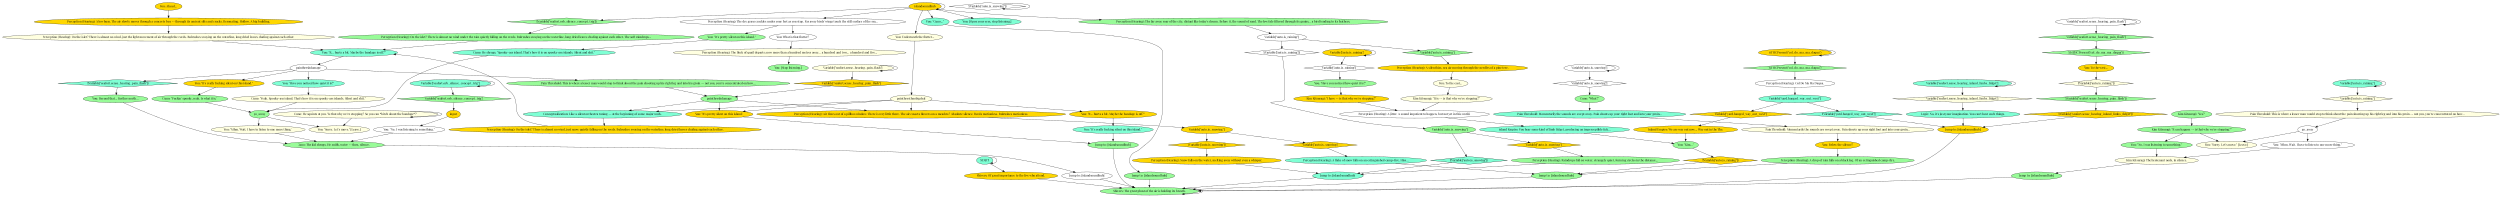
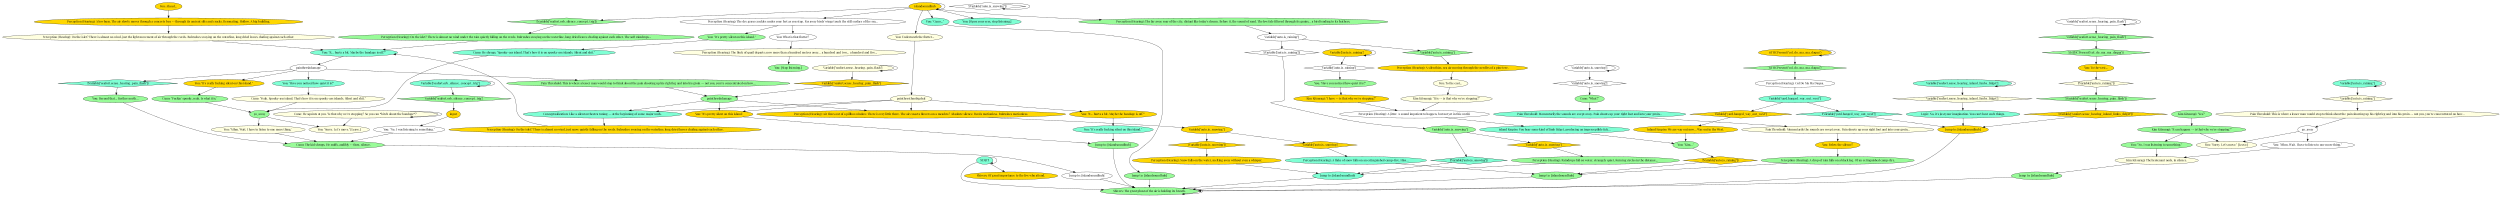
  digraph {
    fontname="Playfair Display"
    node [fillcolor=palegreen fontname="Playfair Display" style=filled]
    edge [fontname="Playfair Display"]
    n1 [fillcolor=aquamarine label=START]
    n2 [fillcolor=gold label="Shivers: Of great importance to the few who attend."]
    n3 [fillcolor=gold label=input]
    n4 [fillcolor=white label="You: \"No, I was listening to something.\""]
-   n5 [label="Cuno: The kid shrugs. He sniffs, water -- then, silence."]
+   n5 [label="Cuno: The kid shrugs. He sniffs, audibly -- then, silence."]
    n6 [label="Shivers: The great ghost of the air is holding its breath."]
    n7 [fillcolor=lightyellow label="You: To the east..."]
    n8 [fillcolor=lightyellow label="Kim Kitsuragi: \"It is -- is that why we're stopping?\""]
    n9 [fillcolor=white label="Perception (Hearing): A jitter. A sound impatient to happen, but not yet in this world."]
    n10 [label="Jump to: [islandsoundhub]"]
    n11 [label="Cuno: \"What?\""]
    n12 [fillcolor=aquamarine label="Pain Threshold: Momentarily the sounds are swept away. Pain shoots up your right foot and into your groin..."]
    n13 [fillcolor=lightyellow label="Pain Threshold: Momentarily the sounds are swept away. Pain shoots up your right foot and into your groin..."]
    n14 [fillcolor=gold label="Perception (Hearing): On the islet? There is almost no wind, just snow quietly falling on the reeds. Bulrushes swaying on the waterline, long dried leaves chafing against each other."]
    n15 [fillcolor=aquamarine label="You: \"It... hurts a bit. Maybe the bandage is off?\""]
    n16 [fillcolor=white label=painthreshdamage]
    n17 [fillcolor=aquamarine label="Variable[\"seafort.orb_silence_concept_trig\"]"]
    n18 [label="Variable[\"seafort.orb_silence_concept_trig\"]" shape=diamond]
    n19 [label="!(Variable[\"seafort.orb_silence_concept_trig\"])" shape=diamond]
    n20 [label="Perception (Hearing): On the islet? There is almost no wind under the rain quietly falling on the reeds. Bulrushes swaying on the waterline, long dried leaves chafing against each other. The soft raindrops..."]
    n21 [fillcolor=gold label="You: Ahead..."]
    n22 [fillcolor=gold label="Perception (Hearing): A low hum. The air slowly moves through a concrete box -- through its ancient slits and cracks. Resonating. Hollow. A big building."]
    n23 [fillcolor=lightyellow label="Perception (Hearing): On the islet? There is almost no wind, just the light movement of air through the reeds. Bulrushes swaying on the waterline, long dried leaves chafing against each other."]
    n24 [fillcolor=gold label="Perception (Hearing): Air flows out of a pillbox window. There is very little there. The air cossets flowers on a meadow? Absolute silence. Reeds motionless. Bulrushes motionless."]
    n25 [fillcolor=gold label="Variable[\"auto.is_snowing\"]"]
    n26 [fillcolor=gold label="Variable[\"auto.is_snowing\"]" shape=diamond]
    n27 [fillcolor=gold label="!(Variable[\"auto.is_snowing\"])" shape=diamond]
    n28 [label="You: \"Have you noticed how quiet it is?\""]
    n29 [fillcolor=gold label="Kim Kitsuragi: \"I have -- is that why we're stopping?\""]
    n30 [fillcolor=gold label=islandsoundhub]
    n31 [label="Perception (Hearing): The far away roar of the city, distant like today's dream. Before it, the sound of sand. The low tide filtered through its grains... a bird tending to its feathers."]
    n32 [fillcolor=white label="Perception (Hearing): The dry grass crackles under your feet as you stop. Far away birds' wings touch the still surface of the sea..."]
    n33 [fillcolor=lightyellow label="You: Underneath the flutter..."]
    n34 [fillcolor=aquamarine label="You: \"Cuno...\""]
    n35 [fillcolor=aquamarine label="You: [Open your eyes, stop listening.]"]
    n36 [fillcolor=white label="Variable[\"auto.is_raining\"]"]
    n37 [label="You: \"It's pretty silent on this island.\""]
    n38 [fillcolor=white label="You: What is that flutter?"]
    n39 [fillcolor=lightyellow label=painthresthnobigdeal]
    n40 [fillcolor=gold label="You: Below the silence?"]
    n41 [label="Perception (Hearing): A drop of rain falls on a black log. Of an extinguished camp-fire."]
    n42 [label="Jump to: [islandsoundhub]"]
    n43 [fillcolor=white label="Variable[\"seafort.sense_hearing_pain_flash\"]"]
    n44 [label="Variable[\"seafort.sense_hearing_pain_flash\"]" shape=diamond]
    n45 [label="!(IsTHCPresent(\"col_do_ma_ma_daqua\"))" shape=diamond]
    n46 [fillcolor=gold label="You: To the west..."]
    n47 [fillcolor=aquamarine label="!(Variable[\"seafort.sense_hearing_pain_flash\"])" shape=diamond]
    n48 [label="You: Beyond that... further north..."]
    n49 [label="Pain Threshold: This is where a lesser man would stop to think about the pain shooting up his right leg and into his groin -- not you, you're concentrated on how..."]
    n50 [fillcolor=gold label="You: \"It's really fucking silent on this island.\""]
    n51 [fillcolor=aquamarine label="You: \"Have you noticed how quiet it is?\""]
    n52 [fillcolor=aquamarine label="Conceptualization: Like a silent orchestra tuning -- at the beginning of some major work."]
    n53 [fillcolor=aquamarine label="You: \"It's really fucking silent on this island.\""]
    n54 [label="Jump to: [islandsoundhub]"]
    n55 [label="Kim Kitsuragi: \"It can happen -- is that why we're stopping?\""]
    n56 [fillcolor=lightyellow label="You: \"Sorry. Let's move.\" [Leave.]"]
    n57 [label="You: \"No, I was listening to something.\""]
    n58 [fillcolor=lightyellow label="Kim Kitsuragi: The lieutenant nods, in silence."]
    n59 [fillcolor=lightyellow label="Variable[\"seafort.sense_hearing_pain_flash\"]"]
    n60 [fillcolor=gold label="Variable[\"seafort.sense_hearing_pain_flash\"]" shape=diamond]
    n61 [label=painthreshdamage]
    n62 [fillcolor=gold label="You: \"It's pretty silent on this island.\""]
    n63 [label="!(Variable[\"seafort.sense_hearing_pain_flash\"])" shape=diamond]
    n64 [fillcolor=gold label="!(Variable[\"seafort.sense_hearing_inland_limbs_fidget\"])" shape=diamond]
    n65 [fillcolor=gold label="Jump to: [islandsoundhub]"]
    n66 [fillcolor=white label="Variable[\"auto.is_snowing\"]"]
    n67 [fillcolor=white label="Variable[\"auto.is_snowing\"]" shape=diamond]
    n68 [fillcolor=white label="!(Variable[\"auto.is_snowing\"])" shape=diamond]
    n69 [fillcolor=aquamarine label="Inland Empire: You hear some kind of limb fidget, producing an imperceptible tick..."]
    n70 [label="Variable[\"auto.is_raining\"]" shape=diamond]
    n71 [fillcolor=white label="!(Variable[\"auto.is_raining\"])" shape=diamond]
    n72 [fillcolor=lightyellow label="Pain Threshold: This is where a lesser man would stop to think about the pain shooting up his right leg and into his groin -- not you, you're concentrated on how..."]
    n73 [fillcolor=white label=go_away]
    n74 [fillcolor=white label="You: \"Mhm. Wait. I have to listen to one more thing.\""]
    n75 [fillcolor=gold label="IsTHCPresent(\"col_do_ma_ma_daqua\")"]
    n76 [label="IsTHCPresent(\"col_do_ma_ma_daqua\")" shape=diamond]
    n77 [fillcolor=white label="Perception (Hearing): Col Do Ma Ma Daqua."]
    n78 [fillcolor=aquamarine label="Variable[\"yard.hanged_way_out_west\"]"]
    n79 [fillcolor=lightyellow label="!(Variable[\"auto.is_raining\"])" shape=diamond]
    n80 [label="Cuno: \"Fuckin' spooky, yeah. Is what it is.\""]
    n81 [fillcolor=lightyellow label="Cuno: \"Yeah. Spooky-ass island. That's how it is on spooky-ass islands. Silent and shit.\""]
    n82 [fillcolor=lightyellow label="Cuno: He squints at you. \"Is that why we're stopping? So you can *bitch about the bandage*?\""]
    n83 [fillcolor=lightyellow label="You: \"Sorry. Let's move.\" [Leave.]"]
    n84 [fillcolor=white label="Jump to: [islandsoundhub]"]
    n85 [fillcolor=aquamarine label="Cuno: He shrugs. \"Spooky-ass island. That's how it is on spooky-ass islands. Silent and shit.\""]
    n86 [fillcolor=lightyellow label="Perception (Hearing): The flock of quail departs; now more than a hundred metres away... a hundred and two... a hundred and five..."]
    n87 [label="You: \"Kim...\""]
    n88 [fillcolor=gold label="!(Variable[\"auto.is_raining\"])" shape=diamond]
    n89 [fillcolor=aquamarine label="Variable[\"seafort.sense_hearing_inland_limbs_fidget\"]"]
    n90 [fillcolor=lightyellow label="Variable[\"seafort.sense_hearing_inland_limbs_fidget\"]" shape=diamond]
    n91 [fillcolor=aquamarine label="Logic: No, it's just your imagination. You can't hear such things."]
    n92 [label=go_away]
    n93 [label="You: [Stop listening.]"]
    n94 [fillcolor=gold label="You: \"It... hurts a bit. Maybe the bandage is off?\""]
    n95 [fillcolor=gold label="Variable[\"auto.is_raining\"]"]
    n96 [fillcolor=white label="Variable[\"auto.is_raining\"]" shape=diamond]
    n97 [fillcolor=gold label="Perception (Hearing): A silent hiss, sea air moving through the needles of a pine tree."]
    n98 [label="Perception (Hearing): Raindrops fall on water, strangely quiet, forming circles in the distance..."]
    n99 [fillcolor=aquamarine label="Jump to: [islandsoundhub]"]
    n100 [fillcolor=gold label="Perception (Hearing): Snow falls on the water, melting away without even a whisper."]
    n101 [fillcolor=aquamarine label="Variable[\"auto.is_raining\"]"]
    n102 [fillcolor=lightyellow label="Variable[\"auto.is_raining\"]" shape=diamond]
    n103 [label="Kim Kitsuragi: \"Yes?\""]
    n104 [label="Variable[\"auto.is_snowing\"]"]
    n105 [fillcolor=gold label="Variable[\"auto.is_snowing\"]" shape=diamond]
    n106 [fillcolor=aquamarine label="!(Variable[\"auto.is_snowing\"])" shape=diamond]
    n107 [fillcolor=lightyellow label="You: \"Mhm. Wait. I have to listen to one more thing.\""]
    n108 [fillcolor=gold label="Variable[\"yard.hanged_way_out_west\"]" shape=diamond]
    n109 [fillcolor=aquamarine label="!(Variable[\"yard.hanged_way_out_west\"])" shape=diamond]
-   n110 [fillcolor=gold label="Inland Empire: We are way out now... Way out in the The."]
+   n110 [fillcolor=gold label="Inland Empire: We are way out now... Way out in the West."]
    n111 [fillcolor=aquamarine label="Perception (Hearing): A flake of snow falls on an extinguished camp-fire. Hiss..."]
    n112 [label="Jump to: [islandsoundhub]"]
    n1 -> n1
    n1 -> n2
-   n2 -> n6
+   n1 -> n6
    n3 -> n4
    n4 -> n5
    n5 -> n84
    n6 -> n6
    n7 -> n8
    n8 -> n9
    n9 -> n69
    n10 -> n6
    n11 -> n12
    n12 -> n13
    n13 -> n40
    n14 -> n15
    n15 -> n16
    n16 -> n47
    n16 -> n49
    n16 -> n50
    n16 -> n51
    n17 -> n17
    n17 -> n18
    n18 -> n3
    n19 -> n20
    n20 -> n15
    n21 -> n22
    n22 -> n23
    n23 -> n15
    n24 -> n25
    n25 -> n26
    n25 -> n27
    n26 -> n111
    n27 -> n100
    n28 -> n29
    n29 -> n9
    n30 -> n19
    n30 -> n30
    n30 -> n31
    n30 -> n32
    n30 -> n33
    n30 -> n34
    n30 -> n35
    n31 -> n36
    n32 -> n37
    n32 -> n38
    n33 -> n39
    n34 -> n10
    n36 -> n70
    n36 -> n71
    n37 -> n85
    n38 -> n86
    n39 -> n24
    n39 -> n52
    n39 -> n62
    n39 -> n94
    n40 -> n41
    n41 -> n42
    n42 -> n6
    n43 -> n43
    n43 -> n44
    n44 -> n45
    n45 -> n46
    n46 -> n79
    n47 -> n48
    n48 -> n5
    n49 -> n61
    n50 -> n80
    n51 -> n81
    n52 -> n14
    n53 -> n54
    n54 -> n6
    n55 -> n56
    n55 -> n57
    n57 -> n58
    n58 -> n112
    n59 -> n59
    n59 -> n60
    n60 -> n61
    n61 -> n24
    n61 -> n52
    n61 -> n62
    n62 -> n54
    n63 -> n64
    n64 -> n65
    n65 -> n6
    n66 -> n66
    n66 -> n67
    n67 -> n11
    n68 -> n68
    n69 -> n87
    n70 -> n97
    n71 -> n104
    n72 -> n73
    n73 -> n56
    n73 -> n74
    n74 -> n58
    n75 -> n75
    n75 -> n76
    n76 -> n77
    n77 -> n78
    n78 -> n108
    n78 -> n109
    n79 -> n63
    n80 -> n92
    n81 -> n92
    n82 -> n82
    n82 -> n83
    n84 -> n6
    n85 -> n92
    n86 -> n93
    n87 -> n88
    n88 -> n42
    n89 -> n89
    n89 -> n90
    n90 -> n91
    n91 -> n65
    n92 -> n83
    n92 -> n107
    n94 -> n53
    n95 -> n95
    n95 -> n96
    n96 -> n28
    n97 -> n7
    n98 -> n99
    n99 -> n6
    n100 -> n99
    n101 -> n101
    n101 -> n102
    n102 -> n72
    n103 -> n55
    n104 -> n105
    n104 -> n106
    n105 -> n98
    n106 -> n99
    n107 -> n5
    n108 -> n110
    n109 -> n65
    n110 -> n87
    n111 -> n42
    n112 -> n6
  }
